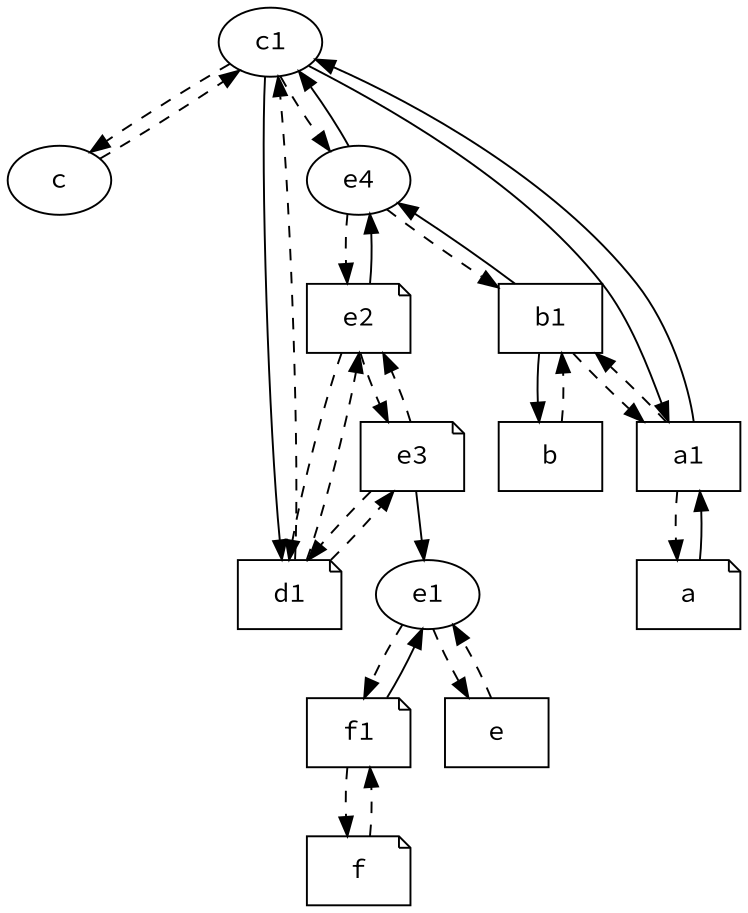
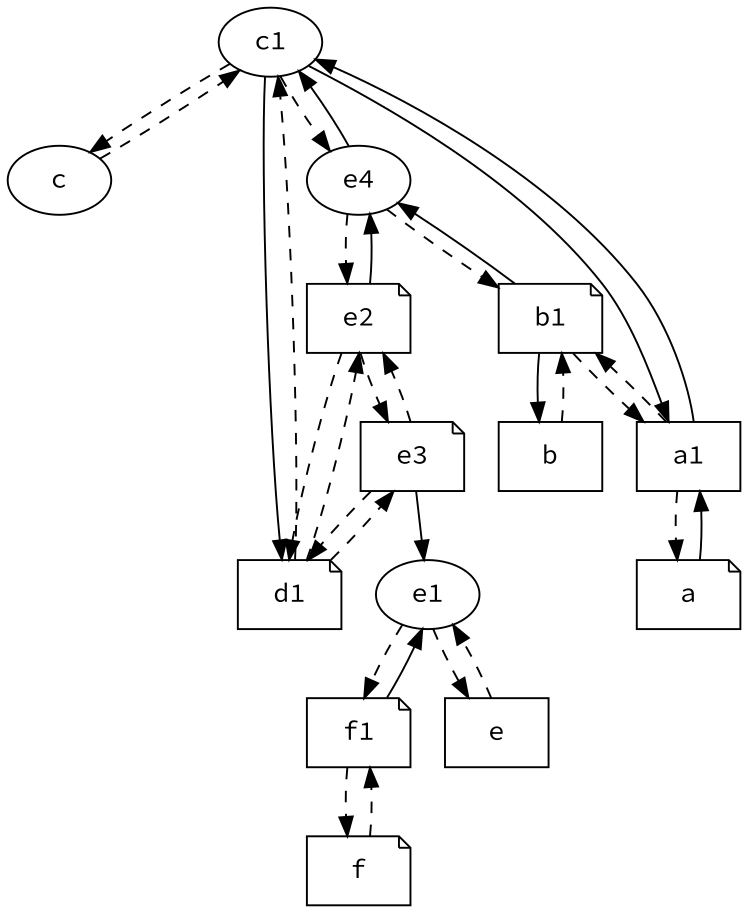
  digraph {
    fontname="Source Code Pro"
    node [fontname="Source Code Pro" shape=note]
    edge [fontname="Source Code Pro" style=dashed]
    c1 [shape=ellipse]
    c [shape=ellipse]
    e4 [shape=ellipse]
    a1 [shape=box]
    d1
-   b1 [shape=box]
+   b1
    e2
    a
    e3
    f
    f1
    e1 [shape=ellipse]
    b [shape=box]
    e [shape=box]
    c1 -> c
    c1 -> e4
    c1 -> a1 [style=solid]
    c1 -> d1 [style=solid]
    c -> c1
    e4 -> c1 [style=solid]
    e4 -> b1
    e4 -> e2
    a1 -> c1 [style=solid]
    a1 -> b1
    a1 -> a
    d1 -> c1
    d1 -> e2
    d1 -> e3
    b1 -> e4 [style=solid]
    b1 -> a1
    b1 -> b [style=solid]
    e2 -> e4 [style=solid]
    e2 -> d1
    e2 -> e3
    a -> a1 [style=solid]
    e3 -> d1
    e3 -> e2
    e3 -> e1 [style=solid]
    f -> f1
    f1 -> f
    f1 -> e1 [style=solid]
    e1 -> f1
    e1 -> e
    b -> b1
    e -> e1
  }
